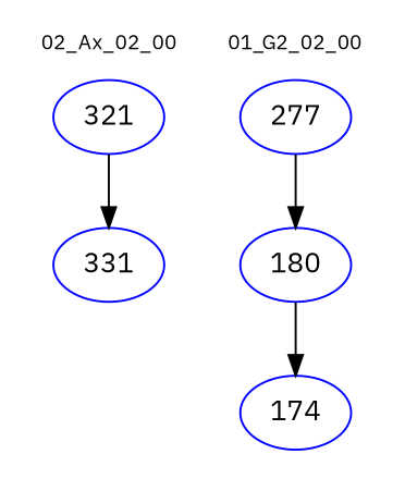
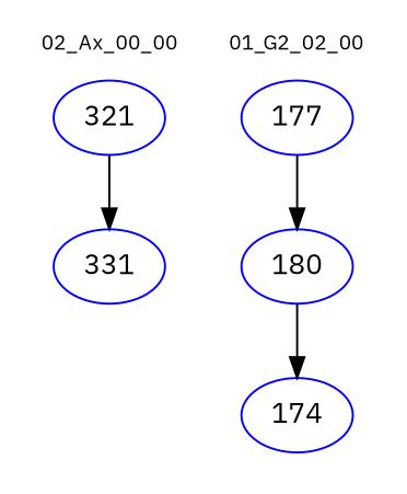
  digraph {
    fontname="IBM Plex Sans"
    node [color=blue fontname="IBM Plex Sans"]
    edge [color=black fontname="IBM Plex Sans"]
    n1 [label=321]
    n2 [label=331]
-   n3 [label=277]
+   n3 [label=177]
    n4 [label=174]
    n5 [label=180]
    subgraph cluster_1 {
      color=white
      fontsize=10
-     label="02_Ax_02_00"
+     label="02_Ax_00_00"
      n1
      n2
    }
    subgraph cluster_2 {
      color=white
      fontsize=10
      label="01_G2_02_00"
      n3
      n4
      n5
    }
    n1 -> n2
    n3 -> n5
    n5 -> n4
  }
